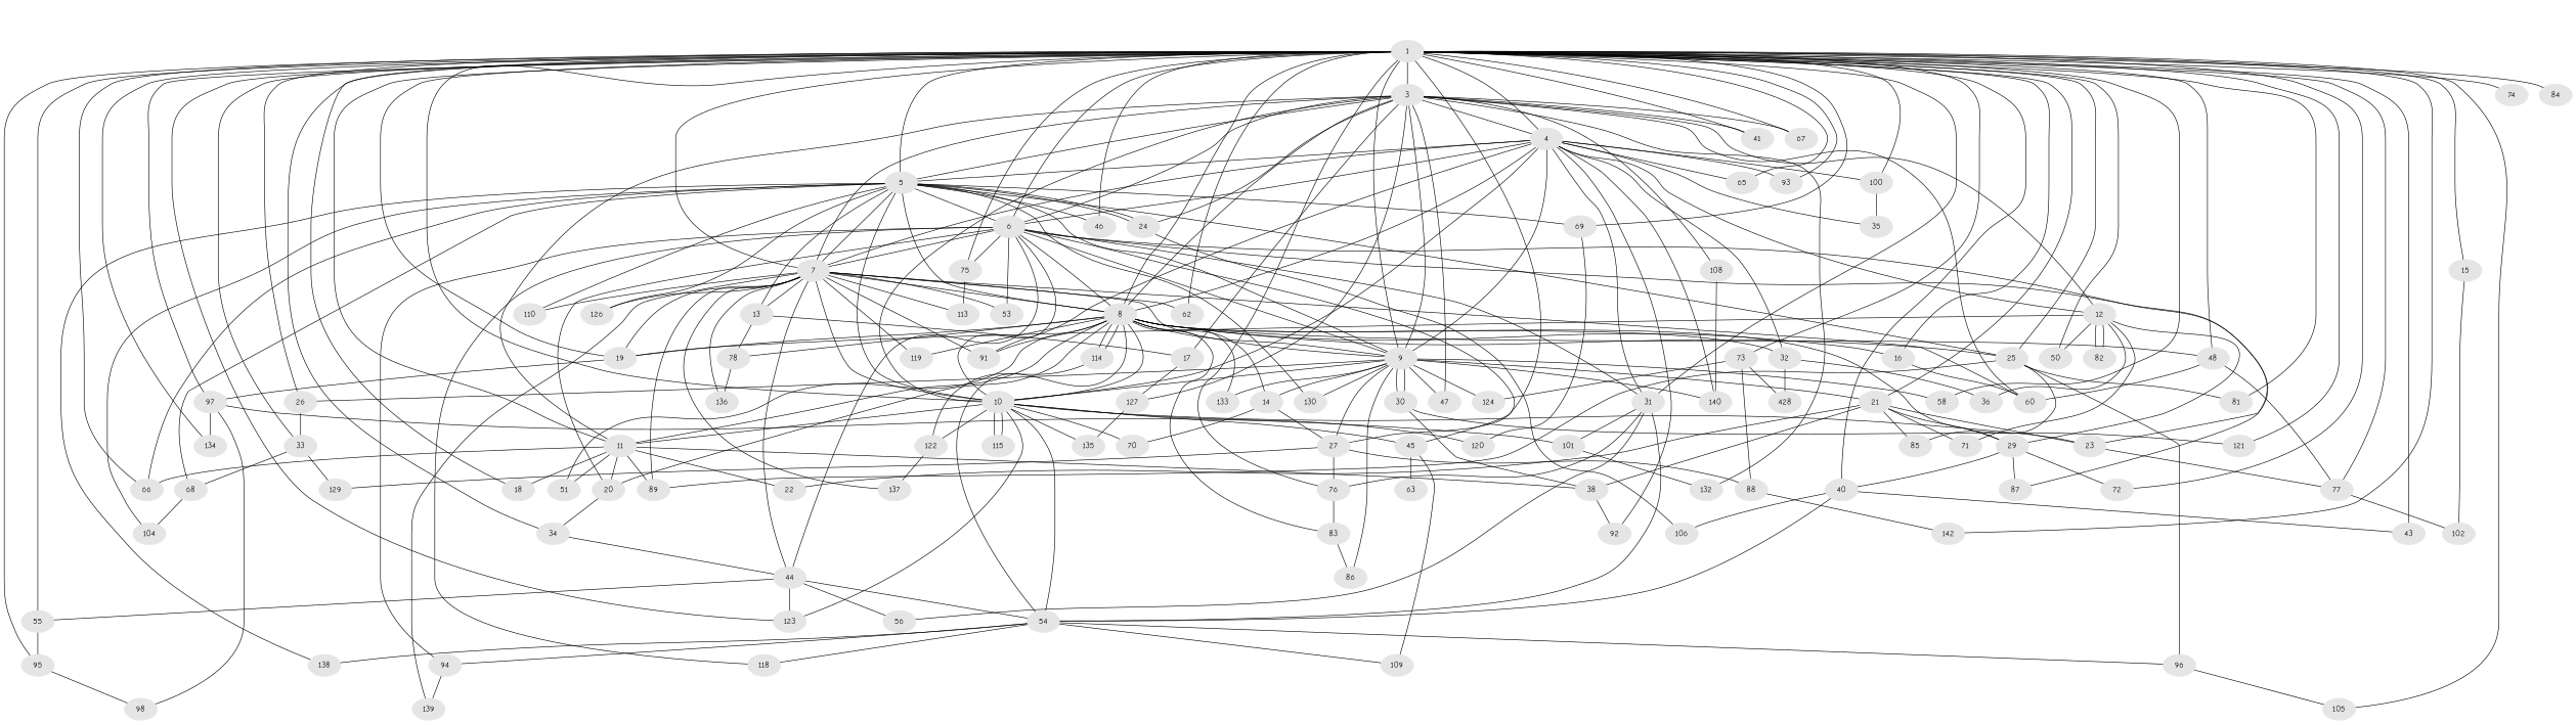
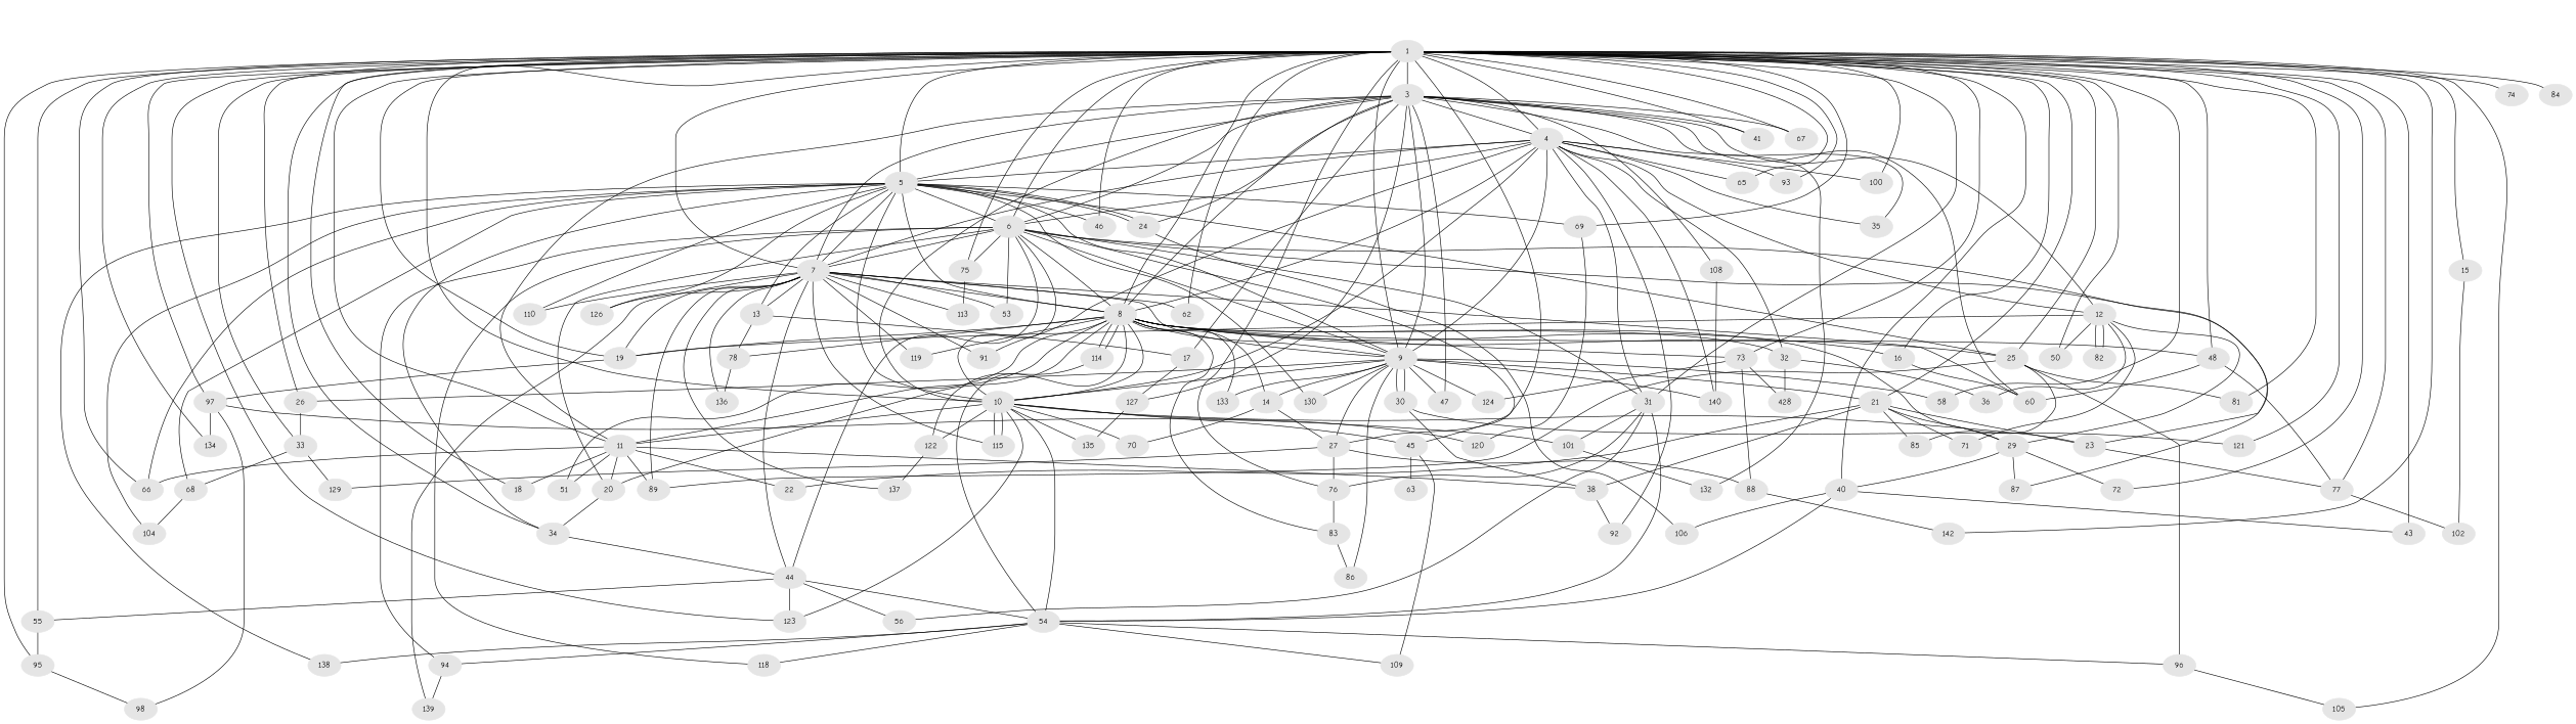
  graph {
    fontname="Comic Neue"
    node [color=gray90 fontname="Comic Neue" style=filled]
    edge [fontname="Comic Neue"]
    1 [super="+2"]
    3 [super="+90"]
    4 [super="+148"]
    5 [super="+131"]
    6 [super="+143"]
    7 [super="+61"]
    8 [super="+112"]
    9 [super="+28"]
    10 [super="+49"]
    11
    15
    16
    18
    19 [super="+107"]
    21 [super="+145"]
    25 [super="+59"]
    26
    27 [super="+79"]
    31 [super="+57"]
    33
    34
    40
    41
    43 [super="+117"]
    46
    48
    50
    n28 [label=55]
    58
    62
    65
    66 [super="+80"]
    67
    69
    72
    73
    74
    75
    76 [super="+99"]
    77 [super="+125"]
    81
    84
    93
    95
    97 [super="+103"]
    100
    105
    121
    123 [super="+141"]
    134
    142
    12 [super="+42"]
    108
    17
    24 [super="+64"]
    35
    47
    60 [super="+116"]
    127
    132
    32
    91
    92
    140 [super="+144"]
    13
    68
    104
    110
    126
    130
    138
    20 [super="+37"]
    23
    45
    53
    87
    94
    118
    44 [super="+147"]
    89 [super="+146"]
    113
    119
    136
    137
    139
    14
    29 [super="+39"]
    51
    54 [super="+111"]
    78
    83
    114
    133
    30 [super="+55"]
    86
    124
    70
    115
    120
    122
    135
    22
    38
    36
    71
    82
    102
    85
    96
    88
    129
    56
    101
    106
    n115 [label=428]
    98
    63
    109
    1 -- 3 [weight=2]
    1 -- 4 [weight=2]
    1 -- 5 [weight=2]
    1 -- 6 [weight=2]
    1 -- 7 [weight=2]
    1 -- 8 [weight=2]
    1 -- 9 [weight=3]
    1 -- 10 [weight=3]
    1 -- 11
    1 -- 15
    1 -- 16
    1 -- 18
    1 -- 19
    1 -- 21
    1 -- 25
    1 -- 26
    1 -- 27
    1 -- 31
    1 -- 33
    1 -- 34
    1 -- 40
    1 -- 41
    1 -- 43 [weight=2]
    1 -- 46
    1 -- 48
    1 -- 50
    1 -- n28
    1 -- 58
    1 -- 62
    1 -- 65
    1 -- 66
    1 -- 67
    1 -- 69
    1 -- 72
    1 -- 73
    1 -- 74 [weight=2]
    1 -- 75
    1 -- 76
    1 -- 77
    1 -- 81
    1 -- 84 [weight=2]
    1 -- 93
    1 -- 95
    1 -- 97 [weight=2]
    1 -- 100
    1 -- 105
    1 -- 121
    1 -- 123
    1 -- 134
    1 -- 142
    3 -- 4
    3 -- 5
    3 -- 6
    3 -- 7
    3 -- 8
    3 -- 9
    3 -- 10
    3 -- 11
    3 -- 41
    3 -- 67
    3 -- 12
    3 -- 108
    3 -- 17
    3 -- 24
-   100 -- 35
+   3 -- 35
    3 -- 47
    3 -- 60
    3 -- 127
    3 -- 132
    4 -- 5
    4 -- 6
    4 -- 7
    4 -- 8
    4 -- 9
    4 -- 10
    4 -- 31
    4 -- 65
    4 -- 93
    4 -- 100
    4 -- 12
    4 -- 35
    4 -- 32
    4 -- 91
    4 -- 92
    4 -- 140
    5 -- 6
    5 -- 7
    5 -- 8
    5 -- 9
    5 -- 10
    5 -- 25
+   5 -- 34
    5 -- 46
    5 -- 66
    5 -- 69
    5 -- 24
    5 -- 24
    5 -- 13
    5 -- 68
    5 -- 104
    5 -- 110
    5 -- 126
    5 -- 130
    5 -- 138
    6 -- 7
    6 -- 8 [weight=2]
    6 -- 9
    6 -- 10
    6 -- 31
    6 -- 75
    6 -- 20
    6 -- 23
    6 -- 45
    6 -- 53
    6 -- 87
    6 -- 94
    6 -- 118
    6 -- 44
    7 -- 8
    7 -- 9
-   7 -- 10
+   7 -- 115
    7 -- 19
    7 -- 62
    7 -- 60
    7 -- 91
    7 -- 13
    7 -- 110
    7 -- 126
    7 -- 53
    7 -- 44
    7 -- 89
    7 -- 113
    7 -- 119
    7 -- 136
    7 -- 137
    7 -- 139
    8 -- 9
    8 -- 10
    8 -- 11
    8 -- 16
    8 -- 19
    8 -- 25
    8 -- 48
-   8 -- 91
+   8 -- 73
    8 -- 32
    8 -- 20
    8 -- 119
    8 -- 14
    8 -- 29
    8 -- 51
    8 -- 54
    8 -- 78
    8 -- 83
    8 -- 114
    8 -- 114
    8 -- 133
    9 -- 10
    9 -- 21
    9 -- 26
    9 -- 27
    9 -- 58
    9 -- 47
    9 -- 140
    9 -- 130
    9 -- 14
    9 -- 133
    9 -- 30
    9 -- 30
    9 -- 86
    9 -- 124
    10 -- 11
    10 -- 123
    10 -- 23
    10 -- 45
    10 -- 54
    10 -- 70
    10 -- 115
    10 -- 115
    10 -- 120
    10 -- 122
    10 -- 135
    11 -- 18
    11 -- 66
    11 -- 20
    11 -- 89
    11 -- 51
    11 -- 22
    11 -- 38
    15 -- 102
    16 -- 60
    19 -- 97
    21 -- 23
    21 -- 29
    21 -- 22
    21 -- 38
    21 -- 71
    21 -- 85
    25 -- 81
    25 -- 89
    25 -- 85
    25 -- 96
    26 -- 33
    27 -- 76
    27 -- 88
    27 -- 129
    31 -- 76
    31 -- 54
    31 -- 56
    31 -- 101
    33 -- 68
    33 -- 129
    34 -- 44
    40 -- 43
    40 -- 54
    40 -- 106
    48 -- 77
    48 -- 60
    n28 -- 95
    69 -- 120
    73 -- 124
    73 -- 88
    73 -- n115
    75 -- 113
    76 -- 83
    77 -- 102
    95 -- 98
    97 -- 134
    97 -- 101
    97 -- 98
    12 -- 19
    12 -- 50
    12 -- 29
    12 -- 36
    12 -- 71
    12 -- 82
    12 -- 82
    108 -- 140
    17 -- 127
    24 -- 106
    127 -- 135
    32 -- 36
    32 -- n115
    13 -- 17
    13 -- 78
    68 -- 104
    20 -- 34
    23 -- 77
    45 -- 63
    45 -- 109
    94 -- 139
    44 -- n28
    44 -- 123
    44 -- 54
    44 -- 56
    14 -- 27
    14 -- 70
    29 -- 40
    29 -- 72
    29 -- 87
    54 -- 138
    54 -- 94
    54 -- 118
    54 -- 96
    54 -- 109
    78 -- 136
    83 -- 86
    114 -- 122
    30 -- 121
    30 -- 38
    122 -- 137
    38 -- 92
    96 -- 105
    88 -- 142
    101 -- 132
  }
